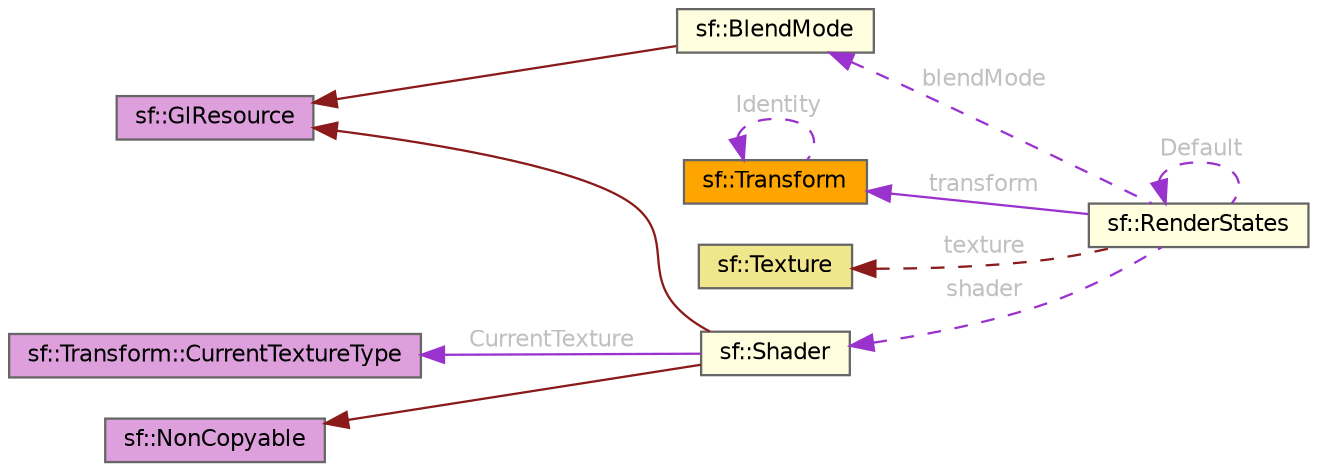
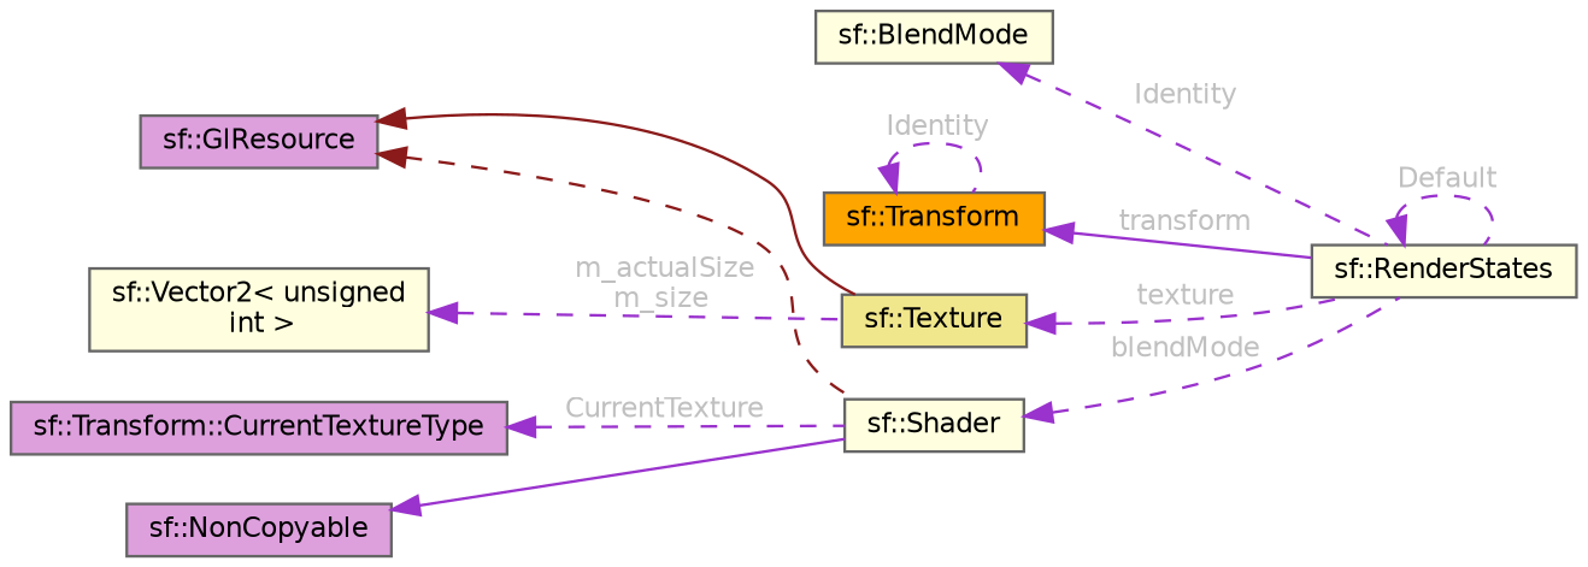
  digraph {
    rankdir=LR
    node [color=gray40 fillcolor=lightyellow fontname=Helvetica fontsize=10 shape=box style=filled]
    edge [color=darkorchid3 dir=back fontcolor=grey fontname=Helvetica fontsize=10 labelfontname=Helvetica labelfontsize=10 style=dashed]
    n1 [fontcolor=black height=0.2 label="sf::RenderStates" width=0.4]
    n2 [height=0.2 label="sf::BlendMode" width=0.4]
    n3 [fillcolor=orange height=0.2 label="sf::Transform" width=0.4]
    n4 [fillcolor=khaki height=0.2 label="sf::Texture" width=0.4]
    n5 [fillcolor=plum height=0.2 label="sf::GlResource" width=0.4]
    n6 [height=0.2 label="sf::Shader" width=0.4]
+   n7 [height=0.2 label="sf::Vector2\< unsigned\l int \>" width=0.4]
    n8 [fillcolor=plum height=0.2 label="sf::NonCopyable" width=0.4]
    n9 [fillcolor=plum height=0.2 label="sf::Transform::CurrentTextureType" width=0.4]
    n1 -> n1 [label=" Default"]
-   n2 -> n1 [label=" blendMode"]
+   n2 -> n1 [label=" Identity"]
    n3 -> n1 [label=" transform" style=solid]
    n3 -> n3 [label=" Identity"]
-   n4 -> n1 [color=firebrick4 label=" texture"]
-   n5 -> n2 [color=firebrick4 style=solid fontcolor=""]
-   n5 -> n6 [color=firebrick4 style=solid fontcolor=""]
-   n6 -> n1 [label=" shader"]
-   n8 -> n6 [color=firebrick4 style=solid fontcolor=""]
-   n9 -> n6 [label=" CurrentTexture" style=solid]
+   n4 -> n1 [label=" texture"]
+   n5 -> n4 [color=firebrick4 style=solid fontcolor=""]
+   n5 -> n6 [color=firebrick4 fontcolor=""]
+   n6 -> n1 [label=" blendMode"]
+   n7 -> n4 [label=" m_actualSize\nm_size"]
+   n8 -> n6 [style=solid fontcolor=""]
+   n9 -> n6 [label=" CurrentTexture"]
  }
